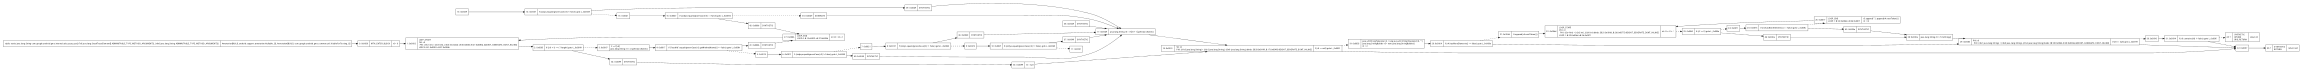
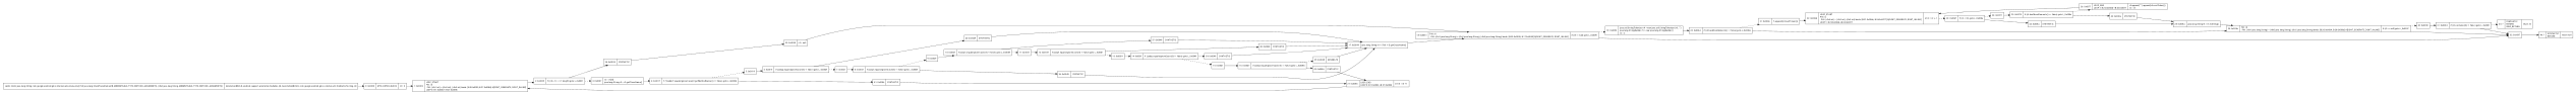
  digraph {
    fontname="Roboto Condensed"
    rankdir=LR
    node [fontname="Roboto Condensed" shape=record]
    edge [fontname="Roboto Condensed"]
    n1 [label="{0\:\ 0x0000|MTH_ENTER_BLOCK\l|r0 = 0\l}"]
    n2 [label="{1\:\ 0x0002|LOOP_START\lPHI: r0 \l  PHI: (r0v1 int) = (r0v0 int), (r0v5 int) binds: [B:0:0x0000, B:27:0x0086] A[DONT_GENERATE, DONT_INLINE]\lLOOP:0: B:1:0x0002\-\>B:27:0x0086\l}"]
    n3 [label="{2\:\ 0x0005|if ((r0 + 1) \>= r7.length) goto L_0x0099\l}"]
    n4 [label="{3\:\ 0x0007|r2 = r7[r0]\ljava.lang.String r3 = r2.getClassName()\l}"]
    n5 [label="{34\:\ 0x0099|SYNTHETIC\l}"]
    n6 [label="{4\:\ 0x0017|if (\"loadAd\".equalsIgnoreCase(r2.getMethodName()) == false) goto L_0x0086\l}"]
    n7 [label="{33\:\ 0x0099|r0 = null\l}"]
    n8 [label="{5\:\ 0x0019}"]
    n9 [label="{41\:\ 0x0086|SYNTHETIC\l}"]
    n10 [label="{6\:\ 0x001f|if (zzdyq.equalsIgnoreCase(r3) != false) goto L_0x0049\l}"]
    n11 [label="{27\:\ 0x0086|LOOP_END\lLOOP:0: B:1:0x0002\-\>B:27:0x0086\l|int r0 = r0 + 1\l}"]
    n12 [label="{7\:\ 0x0021}"]
    n13 [label="{40\:\ 0x0049|SYNTHETIC\l}"]
    n14 [label="{8\:\ 0x0027|if (zzdyr.equalsIgnoreCase(r3) != false) goto L_0x0049\l}"]
    n15 [label="{17\:\ 0x0049|java.lang.String r0 = r7[r0 + 1].getClassName()\l}"]
    n16 [label="{9\:\ 0x0029}"]
    n17 [label="{36\:\ 0x0049|SYNTHETIC\l}"]
    n18 [label="{10\:\ 0x002f|if (zzdys.equalsIgnoreCase(r3) != false) goto L_0x0049\l}"]
    n19 [label="{11\:\ 0x0031}"]
    n20 [label="{37\:\ 0x0049|SYNTHETIC\l}"]
+   n21 [label="{12\:\ 0x0037|if (zzdyt.equalsIgnoreCase(r3) != false) goto L_0x0049\l}"]
    n22 [label="{13\:\ 0x0039}"]
    n23 [label="{38\:\ 0x0049|SYNTHETIC\l}"]
    n24 [label="{14\:\ 0x003f|if (zzdyu.equalsIgnoreCase(r3) != false) goto L_0x0049\l}"]
    n25 [label="{15\:\ 0x0041}"]
    n26 [label="{39\:\ 0x0049|SYNTHETIC\l}"]
    n27 [label="{16\:\ 0x0047|if (zzdyv.equalsIgnoreCase(r3) == false) goto L_0x0086\l}"]
    n28 [label="{35\:\ 0x0049|GENERATE\l}"]
    n29 [label="{42\:\ 0x0086|SYNTHETIC\l}"]
    n30 [label="{18\:\ 0x0051|PHI: r0 \l  PHI: (r0v3 java.lang.String) = (r0v2 java.lang.String), (r0v8 java.lang.String) binds: [B:33:0x0099, B:17:0x0049] A[DONT_GENERATE, DONT_INLINE]\l|if (r8 == null) goto L_0x0097\l}"]
    n31 [label="{19\:\ 0x0053|java.util.StringTokenizer r4 = new java.util.StringTokenizer(r8, \".\")\ljava.lang.StringBuilder r5 = new java.lang.StringBuilder()\lr2 = 2\l}"]
    n32 [label="{32\:\ 0x0097}"]
    n33 [label="{20\:\ 0x0064|if (r4.hasMoreElements() == false) goto L_0x008e\l}"]
    n34 [label="{46\:\ ?|SYNTHETIC\lRETURN\l|return null\l}"]
    n35 [label="{21\:\ 0x0066|r5.append(r4.nextToken())\l}"]
    n36 [label="{29\:\ 0x008e|PHI: r8 \l  PHI: (r8v1 java.lang.String) = (r8v0 java.lang.String), (r8v2 java.lang.String) binds: [B:20:0x0064, B:28:0x008a] A[DONT_GENERATE, DONT_INLINE]\l|if (r0 == null) goto L_0x0097\l}"]
    n37 [label="{22\:\ 0x006d|LOOP_START\lPHI: r2 \l  PHI: (r2v4 int) = (r2v2 int), (r2v8 int) binds: [B:21:0x0066, B:26:0x0077] A[DONT_GENERATE, DONT_INLINE]\lLOOP:1: B:22:0x006d\-\>B:26:0x0077\l|int r3 = r2 + \-1\l}"]
    n38 [label="{30\:\ 0x0090}"]
    n39 [label="{23\:\ 0x006f|if (r2 \<= 0) goto L_0x008a\l}"]
    n40 [label="{24\:\ 0x0071}"]
    n41 [label="{44\:\ 0x008a|SYNTHETIC\l}"]
    n42 [label="{25\:\ 0x0075|if (r4.hasMoreElements() == false) goto L_0x008a\l}"]
    n43 [label="{28\:\ 0x008a|java.lang.String r8 = r5.toString()\l}"]
    n44 [label="{26\:\ 0x0077|LOOP_END\lLOOP:1: B:22:0x006d\-\>B:26:0x0077\l|r5.append(\".\").append(r4.nextToken())\lr2 = r3\l}"]
    n45 [label="{43\:\ 0x008a|SYNTHETIC\l}"]
    n46 [label="{31\:\ 0x0094|if (r0.contains(r8) != false) goto L_0x0097\l}"]
    n47 [label="{45\:\ ?|SYNTHETIC\lRETURN\lORIG_RETURN\l|return r0\l}"]
    n48 [label="{public static java.lang.String com.google.android.gms.internal.ads.zzazu.zza((r7v0 java.lang.StackTraceElement[] A[IMMUTABLE_TYPE, METHOD_ARGUMENT]), (r8v0 java.lang.String A[IMMUTABLE_TYPE, METHOD_ARGUMENT]))  | Annotation[BUILD, android.support.annotation.Nullable, \{\}], Annotation[BUILD, com.google.android.gms.common.util.VisibleForTesting, \{\}]\l}"]
    n1 -> n2
    n2 -> n3
    n3 -> n4 [style=dashed]
    n3 -> n5
    n4 -> n6
    n5 -> n7
    n6 -> n8 [style=dashed]
    n6 -> n9
    n7 -> n30
    n8 -> n10
    n9 -> n11
    n10 -> n12 [style=dashed]
    n10 -> n13
    n11 -> n2
    n12 -> n14
    n13 -> n15
    n14 -> n16 [style=dashed]
    n14 -> n17
    n15 -> n30
    n16 -> n18
    n17 -> n15
    n18 -> n19 [style=dashed]
    n18 -> n20
+   n19 -> n21
    n20 -> n15
+   n21 -> n22 [style=dashed]
+   n21 -> n23
    n22 -> n24
    n23 -> n15
    n24 -> n25 [style=dashed]
    n24 -> n26
    n25 -> n27
    n26 -> n15
    n27 -> n28 [style=dashed]
    n27 -> n29
    n28 -> n15
    n29 -> n11
    n30 -> n31 [style=dashed]
    n30 -> n32
    n31 -> n33
    n32 -> n34
    n33 -> n35 [style=dashed]
    n33 -> n36
    n35 -> n37
    n36 -> n32
    n36 -> n38 [style=dashed]
    n37 -> n39 [style=dashed]
    n38 -> n46
    n39 -> n40 [style=dashed]
    n39 -> n41
    n40 -> n42
    n41 -> n43
    n42 -> n44 [style=dashed]
    n42 -> n45
    n43 -> n36
    n44 -> n37
    n45 -> n43
    n46 -> n32
    n46 -> n47 [style=dashed]
    n48 -> n1
  }
